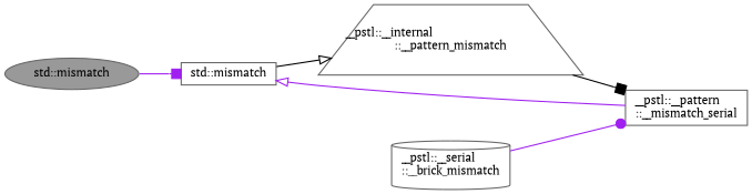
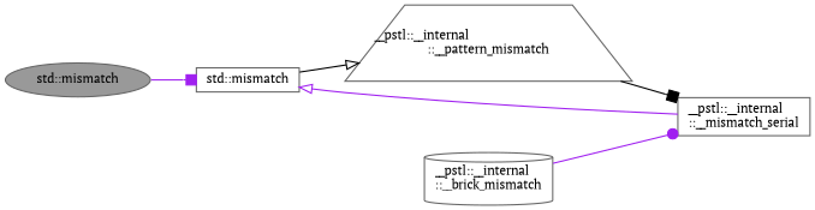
  digraph {
    fontname="PT Serif"
    rankdir=LR
    node [color=grey40 fillcolor=white fontname="PT Serif" fontsize=10 shape=box style=filled]
    edge [arrowhead=box color=purple fontname="PT Serif" fontsize=10 labelfontname=Helvetica labelfontsize=10 style=solid]
    n1 [color=gray40 fillcolor=grey60 fontcolor=black height=0.2 label="std::mismatch" shape=ellipse width=0.4]
    n2 [height=0.2 label="std::mismatch" width=0.4]
    n3 [height=0.2 label="__pstl::__internal\l::__pattern_mismatch" shape=trapezium width=0.4]
-   n4 [height=0.2 label="__pstl::__pattern\l::__mismatch_serial" width=0.4]
-   n5 [height=0.2 label="__pstl::__serial\l::__brick_mismatch" shape=cylinder width=0.4]
+   n4 [height=0.2 label="__pstl::__internal\l::__mismatch_serial" width=0.4]
+   n5 [height=0.2 label="__pstl::__internal\l::__brick_mismatch" shape=cylinder width=0.4]
    n1 -> n2
    n2 -> n3 [arrowhead=onormal color=black]
    n3 -> n4 [color=black]
    n4 -> n2 [arrowhead=onormal]
    n5 -> n4 [arrowhead=dot]
  }
